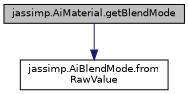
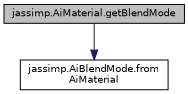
  digraph {
    rankdir=TB
    node [color=black fontname=Helvetica fontsize=10 shape=record style=filled]
    n1 [fillcolor=grey75 fontcolor=black height=0.2 label="jassimp.AiMaterial.getBlendMode" width=0.4]
-   n2 [fillcolor=white height=0.2 label="jassimp.AiBlendMode.from\lRawValue" width=0.4]
+   n2 [fillcolor=white height=0.2 label="jassimp.AiBlendMode.from\lAiMaterial" width=0.4]
    n1 -> n2 [color=midnightblue fontname=Helvetica fontsize=10 labelfontname=Helvetica labelfontsize=10 style=solid]
  }
